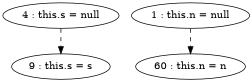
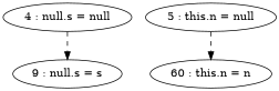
  digraph {
    edge [style=dashed]
-   "4 : this.s = null"
-   "9 : this.s = s"
+   "4 : this.s = null" [label="4 : null.s = null"]
+   "9 : this.s = s" [label="9 : null.s = s"]
    n3 [label="60 : this.n = n"]
-   "5 : this.n = null" [label="1 : this.n = null"]
+   "5 : this.n = null"
    "4 : this.s = null" -> "9 : this.s = s"
    "5 : this.n = null" -> n3
  }
